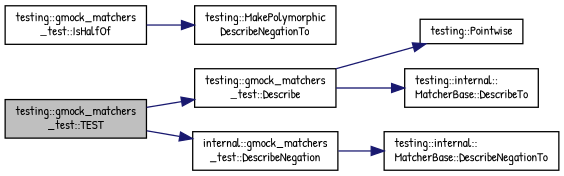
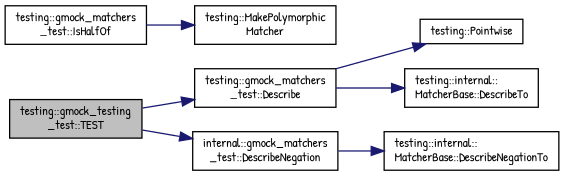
  digraph {
    fontname="Patrick Hand"
    rankdir=LR
    node [color=black fillcolor=white fontname="Patrick Hand" fontsize=10 shape=record style=filled]
    edge [color=midnightblue fontname="Patrick Hand" fontsize=10 labelfontname=Helvetica labelfontsize=10 style=solid]
-   n1 [fillcolor=grey75 fontcolor=black height=0.2 label="testing::gmock_matchers\l_test::TEST" width=0.4]
+   n1 [fillcolor=grey75 fontcolor=black height=0.2 label="testing::gmock_testing\l_test::TEST" width=0.4]
    n2 [height=0.2 label="testing::gmock_matchers\l_test::Describe" width=0.4]
    n3 [height=0.2 label="internal::gmock_matchers\l_test::DescribeNegation" width=0.4]
    n4 [height=0.2 label="testing::Pointwise" width=0.4]
    n5 [height=0.2 label="testing::gmock_matchers\l_test::IsHalfOf" width=0.4]
-   n6 [height=0.2 label="testing::MakePolymorphic\lDescribeNegationTo" width=0.4]
+   n6 [height=0.2 label="testing::MakePolymorphic\lMatcher" width=0.4]
    n7 [height=0.2 label="testing::internal::\lMatcherBase::DescribeTo" width=0.4]
    n8 [height=0.2 label="testing::internal::\lMatcherBase::DescribeNegationTo" width=0.4]
    n1 -> n2
    n1 -> n3
    n2 -> n4
    n2 -> n7
    n3 -> n8
    n5 -> n6
  }
